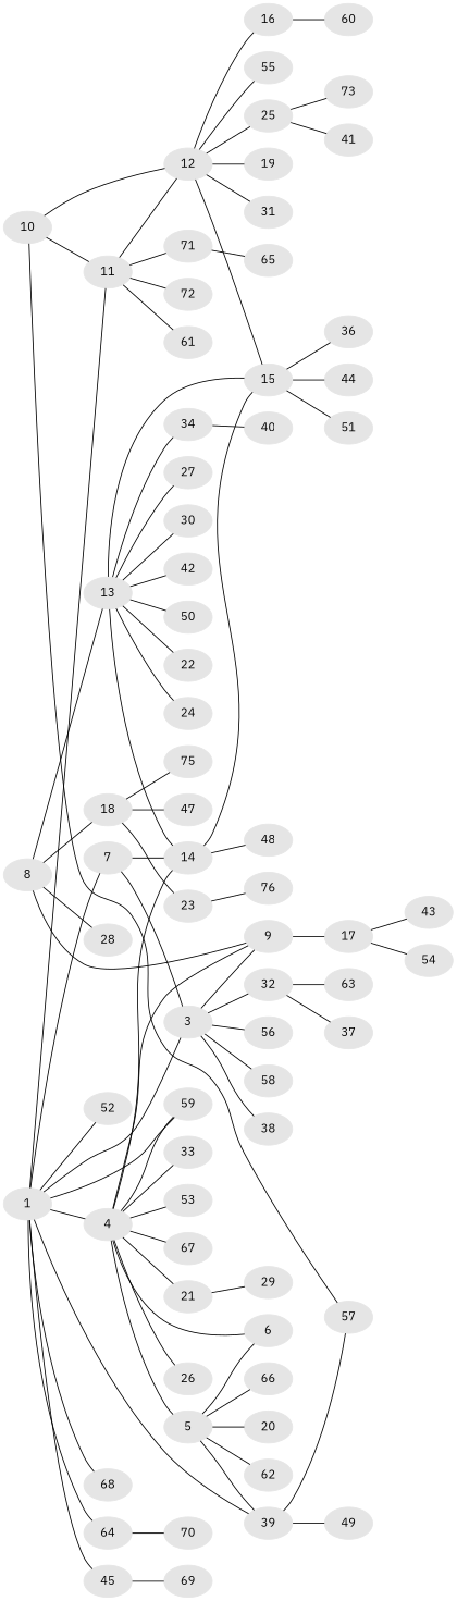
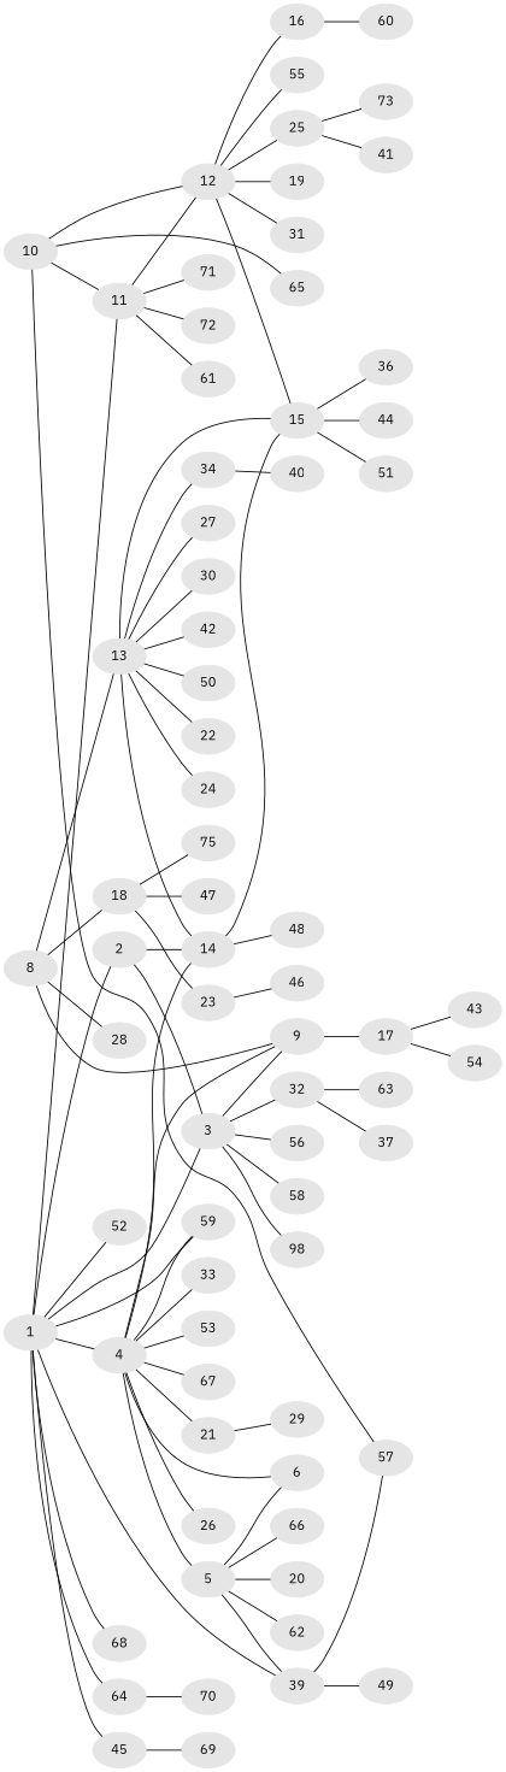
  graph {
    fontname="IBM Plex Sans"
    rankdir=LR
    node [color=gray90 fontname="IBM Plex Sans" style=filled]
    edge [fontname="IBM Plex Sans"]
    1
-   2 [label=7]
+   2
    3
    4
    11
    39
    45
    52
    59
    64
    68
    14
    9
    32
-   38
+   38 [label=98]
    56
    58
    5
    6
    21
    26
    33
    53
    67
    12
    61
    71
    72
    57
    49
    69
    70
    15
    48
    17
    37
    63
    20
    62
    66
    29
    10
    65
    8
    13
    18
    28
    16
    19
    25
    31
    55
    22
    24
    27
    30
    34
    42
    50
    23
    n61 [label=75]
    47
    43
    54
    51
    36
    44
    60
    41
    73
    40
-   46 [label=76]
+   46
    1 -- 2
    1 -- 3
    1 -- 4
    1 -- 11
    1 -- 39
    1 -- 45
    1 -- 52
    1 -- 59
    1 -- 64
    1 -- 68
    2 -- 3
    2 -- 14
    3 -- 9
    3 -- 32
    3 -- 38
    3 -- 56
    3 -- 58
    4 -- 59
    4 -- 14
    4 -- 9
    4 -- 5
    4 -- 6
    4 -- 21
    4 -- 26
    4 -- 33
    4 -- 53
    4 -- 67
    11 -- 12
    11 -- 61
    11 -- 71
    11 -- 72
    39 -- 57
    39 -- 49
    45 -- 69
    64 -- 70
    14 -- 15
    14 -- 48
    9 -- 17
    32 -- 37
    32 -- 63
    5 -- 39
    5 -- 6
    5 -- 20
    5 -- 62
    5 -- 66
    21 -- 29
    12 -- 15
    12 -- 16
    12 -- 19
    12 -- 25
    12 -- 31
    12 -- 55
    15 -- 51
    15 -- 36
    15 -- 44
    17 -- 43
    17 -- 54
    10 -- 11
    10 -- 12
    10 -- 57
-   71 -- 65
+   10 -- 65
    8 -- 9
    8 -- 13
    8 -- 18
    8 -- 28
    13 -- 14
    13 -- 15
    13 -- 22
    13 -- 24
    13 -- 27
    13 -- 30
    13 -- 34
    13 -- 42
    13 -- 50
    18 -- 23
    18 -- n61
    18 -- 47
    16 -- 60
    25 -- 41
    25 -- 73
    34 -- 40
    23 -- 46
  }
